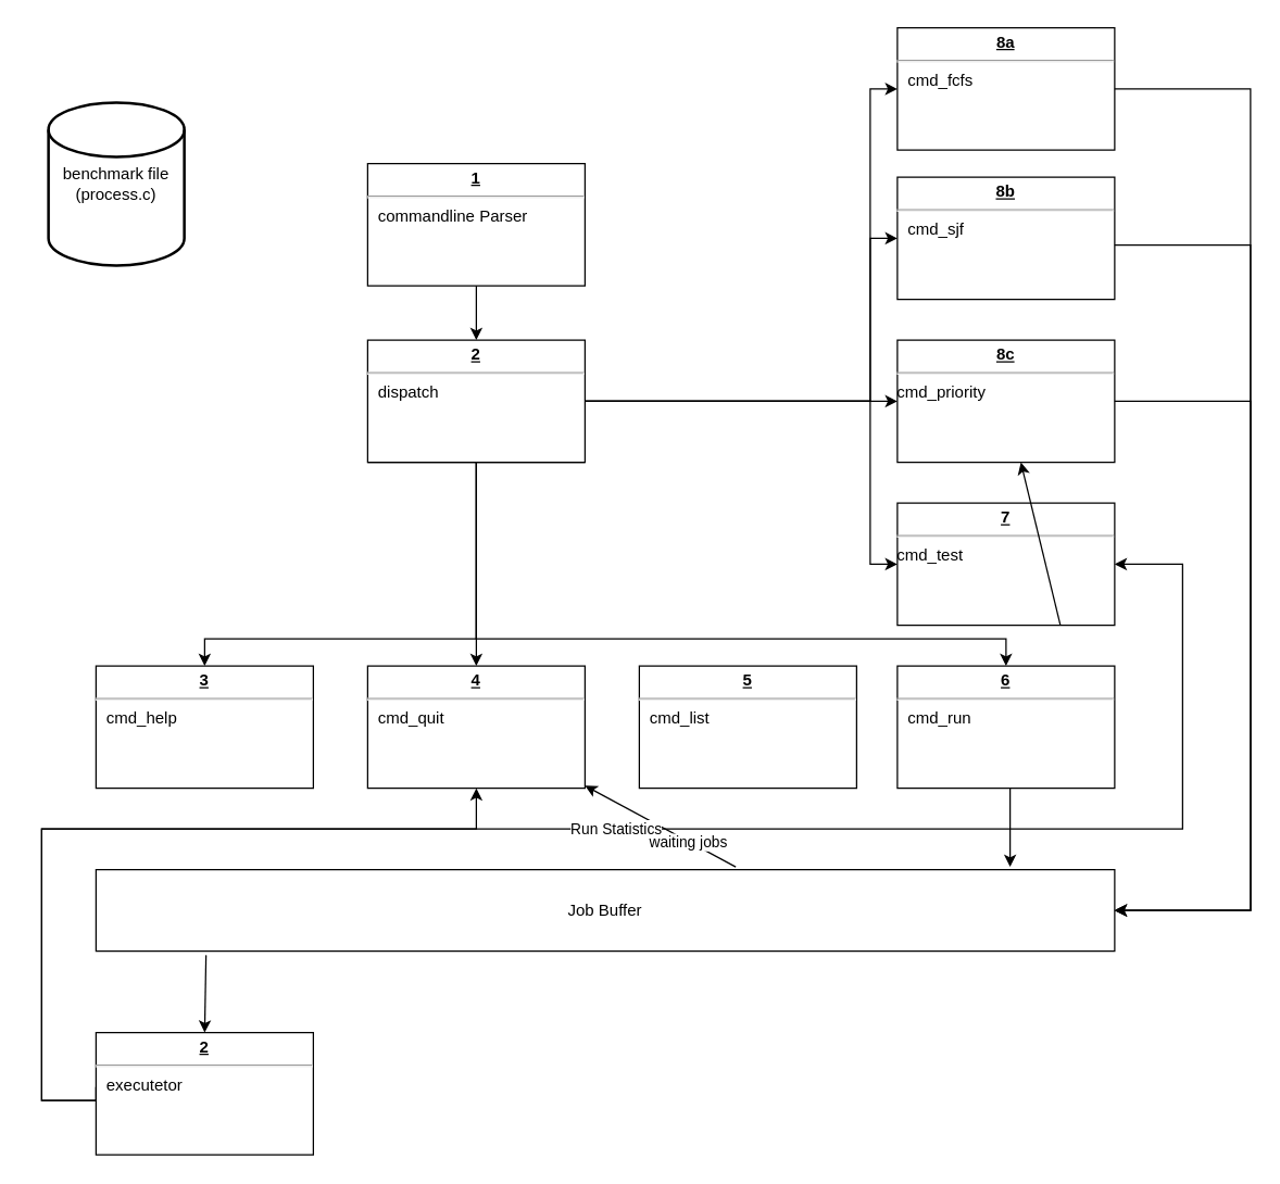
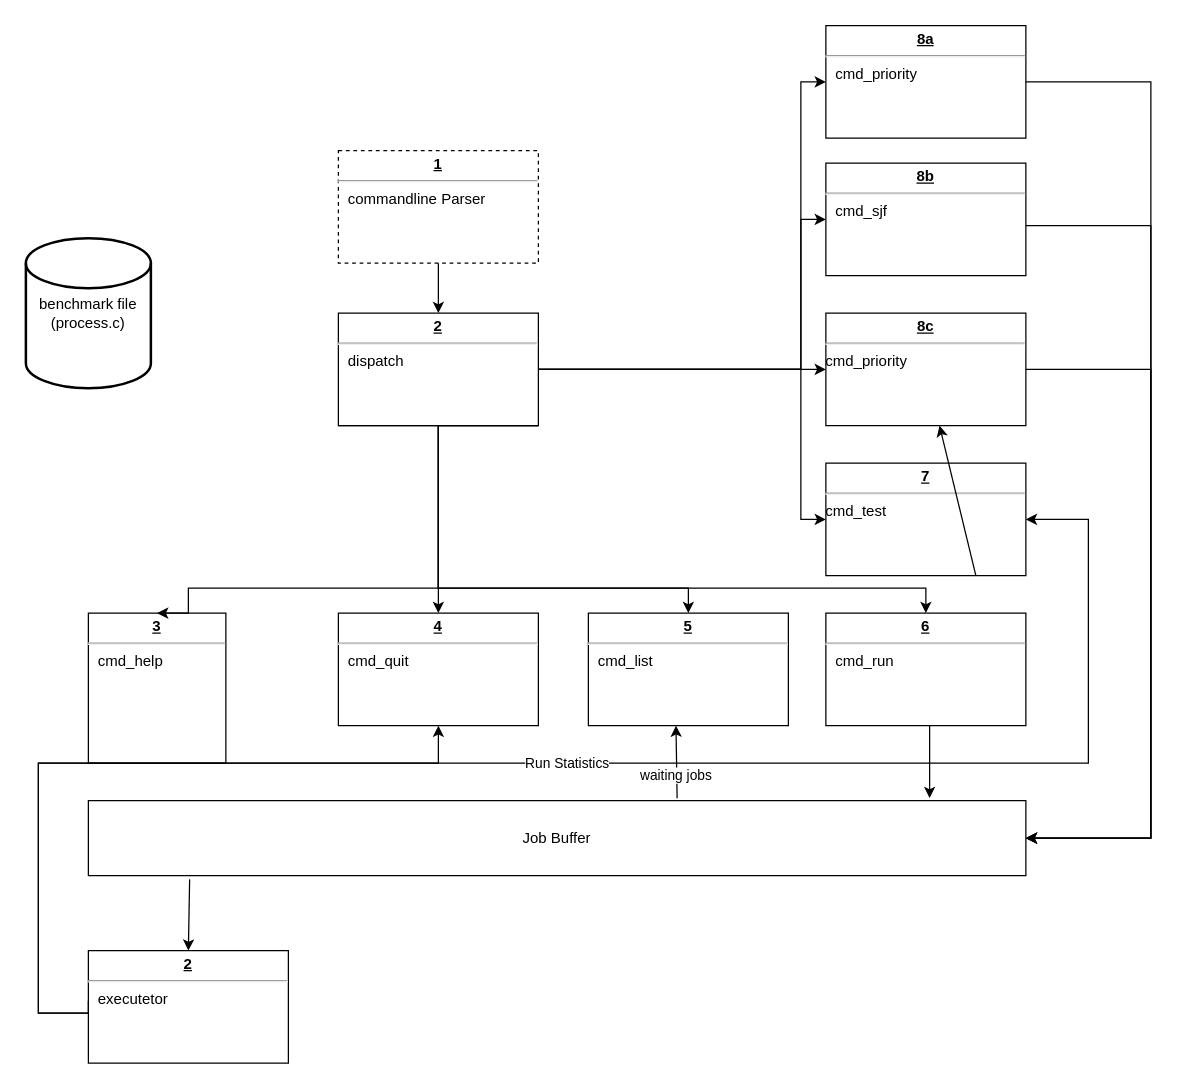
  <mxCell id="0" />
  <mxCell id="1" parent="0" />
- <mxCell id="2" value="&lt;p style=&quot;margin: 0px ; margin-top: 4px ; text-align: center ; text-decoration: underline&quot;&gt;&lt;b&gt;1&lt;/b&gt;&lt;/p&gt;&lt;hr&gt;&lt;p style=&quot;margin: 0px ; margin-left: 8px&quot;&gt;commandline Parser&lt;/p&gt;" style="verticalAlign=top;align=left;overflow=fill;fontSize=12;fontFamily=Helvetica;html=1;" vertex="1" parent="1"><mxGeometry x="270" y="120" width="160" height="90" as="geometry" /></mxCell>
+ <mxCell id="2" value="&lt;p style=&quot;margin: 0px ; margin-top: 4px ; text-align: center ; text-decoration: underline&quot;&gt;&lt;b&gt;1&lt;/b&gt;&lt;/p&gt;&lt;hr&gt;&lt;p style=&quot;margin: 0px ; margin-left: 8px&quot;&gt;commandline Parser&lt;/p&gt;" style="verticalAlign=top;align=left;overflow=fill;fontSize=12;fontFamily=Helvetica;html=1;dashed=1;" vertex="1" parent="1"><mxGeometry x="270" y="120" width="160" height="90" as="geometry" /></mxCell>
+ <mxCell id="3" style="edgeStyle=orthogonalEdgeStyle;rounded=0;orthogonalLoop=1;jettySize=auto;html=1;exitX=1;exitY=1;exitDx=0;exitDy=0;entryX=0.5;entryY=0;entryDx=0;entryDy=0;" edge="1" parent="1" source="4" target="9"><mxGeometry relative="1" as="geometry"><Array as="points"><mxPoint x="350" y="340" /><mxPoint x="350" y="470" /><mxPoint x="550" y="470" /></Array></mxGeometry></mxCell>
  <mxCell id="4" value="&lt;p style=&quot;margin: 0px ; margin-top: 4px ; text-align: center ; text-decoration: underline&quot;&gt;&lt;b&gt;2&lt;/b&gt;&lt;/p&gt;&lt;hr&gt;&lt;p style=&quot;margin: 0px ; margin-left: 8px&quot;&gt;dispatch&lt;/p&gt;&lt;p style=&quot;margin: 0px ; margin-left: 8px&quot;&gt;&lt;br&gt;&lt;/p&gt;" style="verticalAlign=top;align=left;overflow=fill;fontSize=12;fontFamily=Helvetica;html=1;" vertex="1" parent="1"><mxGeometry x="270" y="250" width="160" height="90" as="geometry" /></mxCell>
  <mxCell id="5" value="" style="endArrow=classic;html=1;exitX=0.5;exitY=1;exitDx=0;exitDy=0;entryX=0.5;entryY=0;entryDx=0;entryDy=0;" edge="1" parent="1" source="2" target="4"><mxGeometry width="50" height="50" relative="1" as="geometry"><mxPoint x="540" y="530" as="sourcePoint" /><mxPoint x="590" y="480" as="targetPoint" /></mxGeometry></mxCell>
- <mxCell id="6" value="benchmark file&lt;br&gt;(process.c)" style="strokeWidth=2;html=1;shape=mxgraph.flowchart.database;whiteSpace=wrap;" vertex="1" parent="1"><mxGeometry x="35" y="75" width="100" height="120" as="geometry" /></mxCell>
- <mxCell id="7" value="&lt;p style=&quot;margin: 0px ; margin-top: 4px ; text-align: center ; text-decoration: underline&quot;&gt;&lt;b&gt;3&lt;/b&gt;&lt;/p&gt;&lt;hr&gt;&lt;p style=&quot;margin: 0px ; margin-left: 8px&quot;&gt;cmd_help&lt;/p&gt;&lt;p style=&quot;margin: 0px ; margin-left: 8px&quot;&gt;&lt;br&gt;&lt;/p&gt;" style="verticalAlign=top;align=left;overflow=fill;fontSize=12;fontFamily=Helvetica;html=1;" vertex="1" parent="1"><mxGeometry x="70" y="490" width="160" height="90" as="geometry" /></mxCell>
+ <mxCell id="6" value="benchmark file&lt;br&gt;(process.c)" style="strokeWidth=2;html=1;shape=mxgraph.flowchart.database;whiteSpace=wrap;" vertex="1" parent="1"><mxGeometry x="20" y="190" width="100" height="120" as="geometry" /></mxCell>
+ <mxCell id="7" value="&lt;p style=&quot;margin: 0px ; margin-top: 4px ; text-align: center ; text-decoration: underline&quot;&gt;&lt;b&gt;3&lt;/b&gt;&lt;/p&gt;&lt;hr&gt;&lt;p style=&quot;margin: 0px ; margin-left: 8px&quot;&gt;cmd_help&lt;/p&gt;&lt;p style=&quot;margin: 0px ; margin-left: 8px&quot;&gt;&lt;br&gt;&lt;/p&gt;" style="verticalAlign=top;align=left;overflow=fill;fontSize=12;fontFamily=Helvetica;html=1;" vertex="1" parent="1"><mxGeometry x="70" y="490" width="110" height="120" as="geometry" /></mxCell>
  <mxCell id="8" value="&lt;p style=&quot;margin: 0px ; margin-top: 4px ; text-align: center ; text-decoration: underline&quot;&gt;&lt;b&gt;4&lt;/b&gt;&lt;/p&gt;&lt;hr&gt;&lt;p style=&quot;margin: 0px ; margin-left: 8px&quot;&gt;cmd_quit&lt;/p&gt;&lt;p style=&quot;margin: 0px ; margin-left: 8px&quot;&gt;&lt;br&gt;&lt;/p&gt;" style="verticalAlign=top;align=left;overflow=fill;fontSize=12;fontFamily=Helvetica;html=1;" vertex="1" parent="1"><mxGeometry x="270" y="490" width="160" height="90" as="geometry" /></mxCell>
  <mxCell id="9" value="&lt;p style=&quot;margin: 0px ; margin-top: 4px ; text-align: center ; text-decoration: underline&quot;&gt;&lt;b&gt;5&lt;/b&gt;&lt;/p&gt;&lt;hr&gt;&lt;p style=&quot;margin: 0px ; margin-left: 8px&quot;&gt;cmd_list&lt;/p&gt;" style="verticalAlign=top;align=left;overflow=fill;fontSize=12;fontFamily=Helvetica;html=1;" vertex="1" parent="1"><mxGeometry x="470" y="490" width="160" height="90" as="geometry" /></mxCell>
  <mxCell id="10" value="&lt;p style=&quot;margin: 0px ; margin-top: 4px ; text-align: center ; text-decoration: underline&quot;&gt;&lt;b&gt;6&lt;/b&gt;&lt;/p&gt;&lt;hr&gt;&lt;p style=&quot;margin: 0px ; margin-left: 8px&quot;&gt;cmd_run&lt;/p&gt;" style="verticalAlign=top;align=left;overflow=fill;fontSize=12;fontFamily=Helvetica;html=1;" vertex="1" parent="1"><mxGeometry x="660" y="490" width="160" height="90" as="geometry" /></mxCell>
- <mxCell id="11" value="&lt;p style=&quot;margin: 0px ; margin-top: 4px ; text-align: center ; text-decoration: underline&quot;&gt;&lt;b&gt;8a&lt;/b&gt;&lt;/p&gt;&lt;hr&gt;&lt;p style=&quot;margin: 0px ; margin-left: 8px&quot;&gt;cmd_fcfs&lt;/p&gt;" style="verticalAlign=top;align=left;overflow=fill;fontSize=12;fontFamily=Helvetica;html=1;" vertex="1" parent="1"><mxGeometry x="660" y="20" width="160" height="90" as="geometry" /></mxCell>
+ <mxCell id="11" value="&lt;p style=&quot;margin: 0px ; margin-top: 4px ; text-align: center ; text-decoration: underline&quot;&gt;&lt;b&gt;8a&lt;/b&gt;&lt;/p&gt;&lt;hr&gt;&lt;p style=&quot;margin: 0px ; margin-left: 8px&quot;&gt;cmd_priority&lt;/p&gt;" style="verticalAlign=top;align=left;overflow=fill;fontSize=12;fontFamily=Helvetica;html=1;" vertex="1" parent="1"><mxGeometry x="660" y="20" width="160" height="90" as="geometry" /></mxCell>
  <mxCell id="12" value="&lt;p style=&quot;margin: 0px ; margin-top: 4px ; text-align: center ; text-decoration: underline&quot;&gt;&lt;b&gt;8b&lt;/b&gt;&lt;/p&gt;&lt;hr&gt;&lt;p style=&quot;margin: 0px ; margin-left: 8px&quot;&gt;cmd_sjf&lt;/p&gt;" style="verticalAlign=top;align=left;overflow=fill;fontSize=12;fontFamily=Helvetica;html=1;" vertex="1" parent="1"><mxGeometry x="660" y="130" width="160" height="90" as="geometry" /></mxCell>
  <mxCell id="13" value="&lt;p style=&quot;margin: 0px ; margin-top: 4px ; text-align: center ; text-decoration: underline&quot;&gt;&lt;b&gt;8c&lt;/b&gt;&lt;/p&gt;&lt;hr&gt;cmd_&lt;span&gt;priority&lt;/span&gt;" style="verticalAlign=top;align=left;overflow=fill;fontSize=12;fontFamily=Helvetica;html=1;" vertex="1" parent="1"><mxGeometry x="660" y="250" width="160" height="90" as="geometry" /></mxCell>
  <mxCell id="14" value="&lt;p style=&quot;margin: 0px ; margin-top: 4px ; text-align: center ; text-decoration: underline&quot;&gt;&lt;b&gt;7&lt;/b&gt;&lt;/p&gt;&lt;hr&gt;cmd_&lt;span&gt;test&lt;/span&gt;" style="verticalAlign=top;align=left;overflow=fill;fontSize=12;fontFamily=Helvetica;html=1;" vertex="1" parent="1"><mxGeometry x="660" y="370" width="160" height="90" as="geometry" /></mxCell>
  <mxCell id="15" value="Job Buffer" style="rounded=0;whiteSpace=wrap;html=1;" vertex="1" parent="1"><mxGeometry x="70" y="640" width="750" height="60" as="geometry" /></mxCell>
  <mxCell id="16" style="edgeStyle=orthogonalEdgeStyle;rounded=0;orthogonalLoop=1;jettySize=auto;html=1;exitX=0.5;exitY=1;exitDx=0;exitDy=0;entryX=0.5;entryY=0;entryDx=0;entryDy=0;" edge="1" parent="1" source="4" target="8"><mxGeometry relative="1" as="geometry"><mxPoint x="440" y="350" as="sourcePoint" /><mxPoint x="560" y="500" as="targetPoint" /></mxGeometry></mxCell>
  <mxCell id="17" style="edgeStyle=orthogonalEdgeStyle;rounded=0;orthogonalLoop=1;jettySize=auto;html=1;exitX=0;exitY=1;exitDx=0;exitDy=0;entryX=0.5;entryY=0;entryDx=0;entryDy=0;" edge="1" parent="1" source="4" target="7"><mxGeometry relative="1" as="geometry"><mxPoint x="450" y="360" as="sourcePoint" /><mxPoint x="570" y="510" as="targetPoint" /><Array as="points"><mxPoint x="350" y="340" /><mxPoint x="350" y="470" /><mxPoint x="150" y="470" /></Array></mxGeometry></mxCell>
  <mxCell id="18" style="edgeStyle=orthogonalEdgeStyle;rounded=0;orthogonalLoop=1;jettySize=auto;html=1;exitX=1;exitY=1;exitDx=0;exitDy=0;entryX=0.5;entryY=0;entryDx=0;entryDy=0;" edge="1" parent="1" source="4" target="10"><mxGeometry relative="1" as="geometry"><mxPoint x="460" y="370" as="sourcePoint" /><mxPoint x="580" y="520" as="targetPoint" /><Array as="points"><mxPoint x="350" y="340" /><mxPoint x="350" y="470" /><mxPoint x="740" y="470" /></Array></mxGeometry></mxCell>
  <mxCell id="19" style="edgeStyle=orthogonalEdgeStyle;rounded=0;orthogonalLoop=1;jettySize=auto;html=1;exitX=1;exitY=0.5;exitDx=0;exitDy=0;entryX=0;entryY=0.5;entryDx=0;entryDy=0;" edge="1" parent="1" source="4" target="13"><mxGeometry relative="1" as="geometry"><mxPoint x="470" y="380" as="sourcePoint" /><mxPoint x="590" y="530" as="targetPoint" /></mxGeometry></mxCell>
  <mxCell id="20" style="edgeStyle=orthogonalEdgeStyle;rounded=0;orthogonalLoop=1;jettySize=auto;html=1;exitX=1;exitY=0.5;exitDx=0;exitDy=0;entryX=0;entryY=0.5;entryDx=0;entryDy=0;" edge="1" parent="1" source="4" target="14"><mxGeometry relative="1" as="geometry"><mxPoint x="440" y="305" as="sourcePoint" /><mxPoint x="670" y="305" as="targetPoint" /><Array as="points"><mxPoint x="640" y="295" /><mxPoint x="640" y="415" /></Array></mxGeometry></mxCell>
  <mxCell id="21" style="edgeStyle=orthogonalEdgeStyle;rounded=0;orthogonalLoop=1;jettySize=auto;html=1;entryX=0;entryY=0.5;entryDx=0;entryDy=0;" edge="1" parent="1" target="12"><mxGeometry relative="1" as="geometry"><mxPoint x="430" y="295" as="sourcePoint" /><mxPoint x="680" y="315" as="targetPoint" /><Array as="points"><mxPoint x="640" y="295" /><mxPoint x="640" y="175" /></Array></mxGeometry></mxCell>
  <mxCell id="22" style="edgeStyle=orthogonalEdgeStyle;rounded=0;orthogonalLoop=1;jettySize=auto;html=1;exitX=1;exitY=0.5;exitDx=0;exitDy=0;entryX=0;entryY=0.5;entryDx=0;entryDy=0;" edge="1" parent="1" source="4" target="11"><mxGeometry relative="1" as="geometry"><mxPoint x="460" y="325" as="sourcePoint" /><mxPoint x="690" y="325" as="targetPoint" /><Array as="points"><mxPoint x="640" y="295" /><mxPoint x="640" y="65" /></Array></mxGeometry></mxCell>
  <mxCell id="23" value="" style="endArrow=classic;html=1;exitX=0.75;exitY=1;exitDx=0;exitDy=0;" edge="1" parent="1" source="14" target="13"><mxGeometry width="50" height="50" relative="1" as="geometry"><mxPoint x="760" y="420" as="sourcePoint" /><mxPoint x="810" y="370" as="targetPoint" /></mxGeometry></mxCell>
  <mxCell id="24" value="" style="endArrow=classic;html=1;" edge="1" parent="1"><mxGeometry width="50" height="50" relative="1" as="geometry"><mxPoint x="743" y="580" as="sourcePoint" /><mxPoint x="743" y="638" as="targetPoint" /></mxGeometry></mxCell>
  <mxCell id="25" style="edgeStyle=orthogonalEdgeStyle;rounded=0;orthogonalLoop=1;jettySize=auto;html=1;exitX=1;exitY=0.5;exitDx=0;exitDy=0;entryX=1;entryY=0.5;entryDx=0;entryDy=0;" edge="1" parent="1" source="13" target="15"><mxGeometry relative="1" as="geometry"><mxPoint x="280" y="350" as="sourcePoint" /><mxPoint x="160" y="500" as="targetPoint" /><Array as="points"><mxPoint x="920" y="295" /><mxPoint x="920" y="670" /></Array></mxGeometry></mxCell>
  <mxCell id="26" style="edgeStyle=orthogonalEdgeStyle;rounded=0;orthogonalLoop=1;jettySize=auto;html=1;exitX=1;exitY=0.5;exitDx=0;exitDy=0;entryX=1;entryY=0.5;entryDx=0;entryDy=0;" edge="1" parent="1" target="15"><mxGeometry relative="1" as="geometry"><mxPoint x="820" y="180" as="sourcePoint" /><mxPoint x="820" y="555" as="targetPoint" /><Array as="points"><mxPoint x="920" y="180" /><mxPoint x="920" y="670" /></Array></mxGeometry></mxCell>
  <mxCell id="27" style="edgeStyle=orthogonalEdgeStyle;rounded=0;orthogonalLoop=1;jettySize=auto;html=1;exitX=1;exitY=0.5;exitDx=0;exitDy=0;" edge="1" parent="1" source="11"><mxGeometry relative="1" as="geometry"><mxPoint x="840" y="315" as="sourcePoint" /><mxPoint x="820" y="670" as="targetPoint" /><Array as="points"><mxPoint x="920" y="65" /><mxPoint x="920" y="670" /></Array></mxGeometry></mxCell>
- <mxCell id="28" value="waiting jobs" style="endArrow=classic;html=1;exitX=0.628;exitY=-0.033;exitDx=0;exitDy=0;exitPerimeter=0;" edge="1" parent="1" source="15" target="8"><mxGeometry x="-0.379" y="1" width="50" height="50" relative="1" as="geometry"><mxPoint x="540" y="630" as="sourcePoint" /><mxPoint x="549.5" y="698" as="targetPoint" /><mxPoint as="offset" /></mxGeometry></mxCell>
+ <mxCell id="28" value="waiting jobs" style="endArrow=classic;html=1;entryX=0.438;entryY=1;entryDx=0;entryDy=0;entryPerimeter=0;exitX=0.628;exitY=-0.033;exitDx=0;exitDy=0;exitPerimeter=0;" edge="1" parent="1" source="15" target="9"><mxGeometry x="-0.379" y="1" width="50" height="50" relative="1" as="geometry"><mxPoint x="540" y="630" as="sourcePoint" /><mxPoint x="549.5" y="698" as="targetPoint" /><mxPoint as="offset" /></mxGeometry></mxCell>
  <mxCell id="29" value="&lt;p style=&quot;margin: 0px ; margin-top: 4px ; text-align: center ; text-decoration: underline&quot;&gt;&lt;b&gt;2&lt;/b&gt;&lt;/p&gt;&lt;hr&gt;&lt;p style=&quot;margin: 0px ; margin-left: 8px&quot;&gt;executetor&lt;/p&gt;" style="verticalAlign=top;align=left;overflow=fill;fontSize=12;fontFamily=Helvetica;html=1;" vertex="1" parent="1"><mxGeometry x="70" y="760" width="160" height="90" as="geometry" /></mxCell>
  <mxCell id="30" value="" style="endArrow=classic;html=1;exitX=0.108;exitY=1.05;exitDx=0;exitDy=0;exitPerimeter=0;entryX=0.5;entryY=0;entryDx=0;entryDy=0;" edge="1" parent="1" source="15" target="29"><mxGeometry width="50" height="50" relative="1" as="geometry"><mxPoint x="753" y="590" as="sourcePoint" /><mxPoint x="753" y="648" as="targetPoint" /></mxGeometry></mxCell>
  <mxCell id="31" style="edgeStyle=orthogonalEdgeStyle;rounded=0;orthogonalLoop=1;jettySize=auto;html=1;exitX=0;exitY=1;exitDx=0;exitDy=0;entryX=0.5;entryY=1;entryDx=0;entryDy=0;" edge="1" parent="1" target="8"><mxGeometry relative="1" as="geometry"><mxPoint x="70" y="800" as="sourcePoint" /><mxPoint x="-50" y="950" as="targetPoint" /><Array as="points"><mxPoint x="70" y="810" /><mxPoint x="30" y="810" /><mxPoint x="30" y="610" /><mxPoint x="350" y="610" /></Array></mxGeometry></mxCell>
  <mxCell id="32" value="Run Statistics" style="edgeStyle=orthogonalEdgeStyle;rounded=0;orthogonalLoop=1;jettySize=auto;html=1;entryX=1;entryY=0.5;entryDx=0;entryDy=0;" edge="1" parent="1" target="14"><mxGeometry relative="1" as="geometry"><mxPoint x="70" y="810" as="sourcePoint" /><mxPoint x="360" y="590" as="targetPoint" /><Array as="points"><mxPoint x="30" y="810" /><mxPoint x="30" y="610" /><mxPoint x="870" y="610" /><mxPoint x="870" y="415" /></Array></mxGeometry></mxCell>
